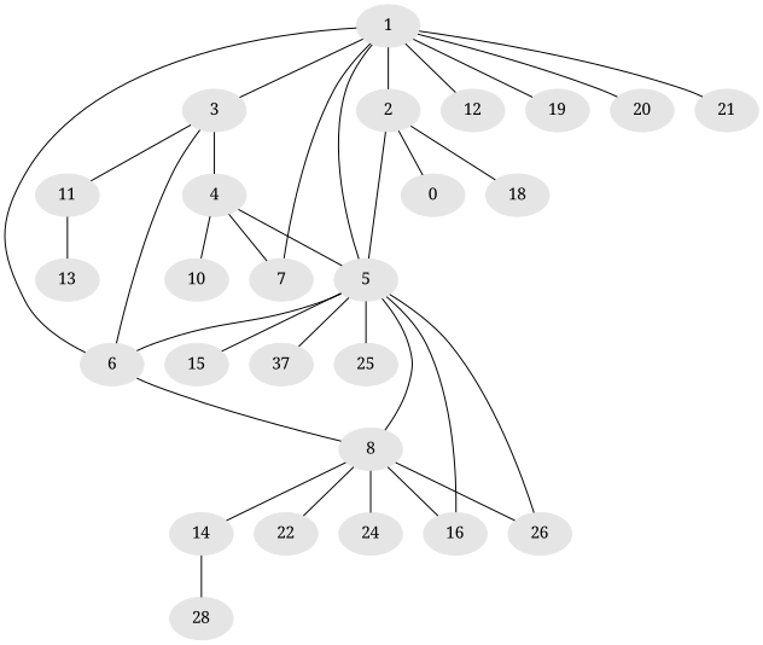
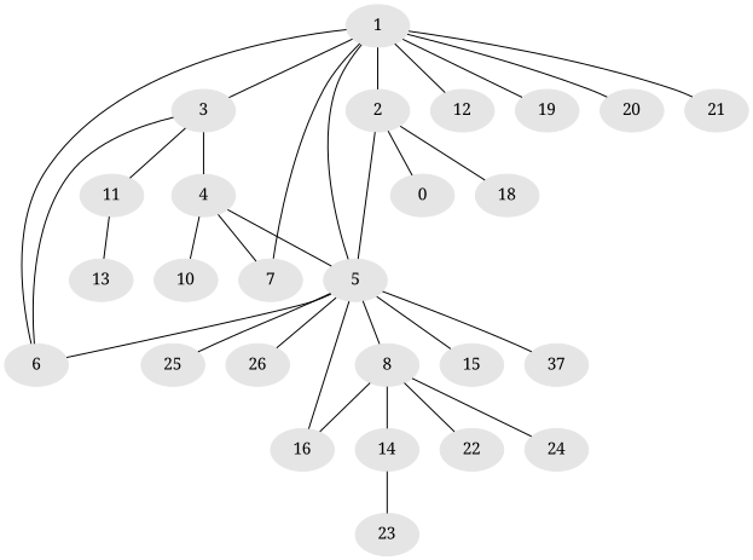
  graph {
    fontname="Noto Serif"
    node [color=gray90 fontname="Noto Serif" style=filled]
    edge [fontname="Noto Serif" weight=1.0]
    1
    2
    3
    5
    6
    7
    12
    19
    20
    21
    n11 [label=0]
    18
    4
    11
    8
    15
    16
    n18 [label=37]
    25
    26
    10
    13
    14
    22
    24
-   23 [label=28]
+   23
    1 -- 2 [weight=3.0]
    1 -- 3 [weight=2.0]
    1 -- 5 [weight=2.0]
    1 -- 6
    1 -- 7
    1 -- 12
    1 -- 19
    1 -- 20
    1 -- 21
    2 -- 5
    2 -- n11
    2 -- 18
    3 -- 6
    3 -- 4
    3 -- 11
    5 -- 6
    5 -- 8
    5 -- 15
    5 -- 16
    5 -- n18
    5 -- 25
    5 -- 26
-   6 -- 8
    4 -- 5
    4 -- 7
    4 -- 10
    11 -- 13
    8 -- 16
-   8 -- 26
    8 -- 14
    8 -- 22
    8 -- 24
    14 -- 23
  }
